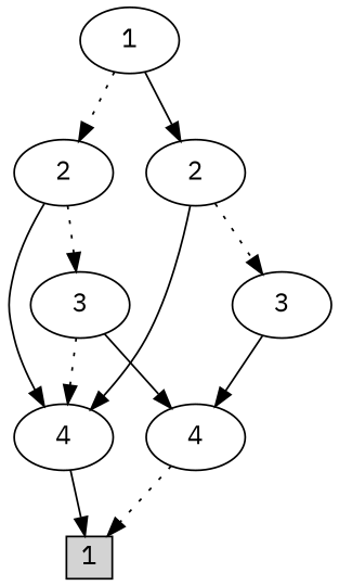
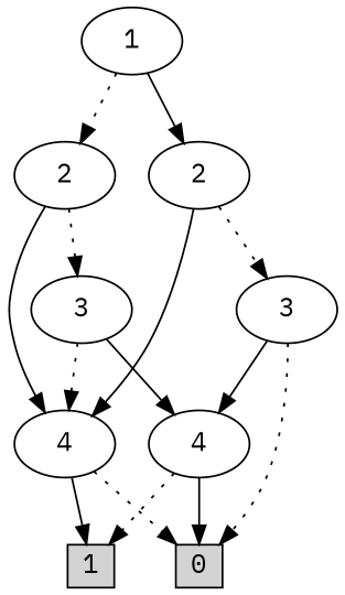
  digraph {
    fontname="IBM Plex Mono"
    node [fontname="IBM Plex Mono"]
    edge [style=dotted fontname="IBM Plex Mono"]
+   n1 [height=0.3 label=0 shape=box style=filled width=0.3]
    n2 [height=0.3 label=1 shape=box style=filled width=0.3]
    n3 [label=1]
    n4 [label=2]
    n5 [label=2]
    n6 [label=3]
    n7 [label=4]
    n8 [label=3]
    n9 [label=4]
    n3 -> n4
    n3 -> n5 [style=filled]
    n4 -> n6
    n4 -> n7 [style=filled]
    n5 -> n7 [style=filled]
    n5 -> n8
    n6 -> n7
    n6 -> n9 [style=filled]
+   n7 -> n1
    n7 -> n2 [style=filled]
+   n8 -> n1
    n8 -> n9 [style=filled]
+   n9 -> n1 [style=filled]
    n9 -> n2
  }
